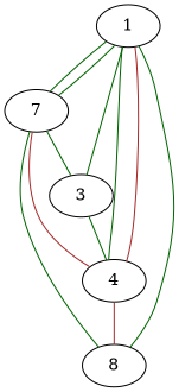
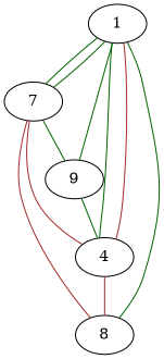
  graph {
    edge [color=darkgreen]
    n1 [label=7]
    1
    4
-   3
+   3 [label=9]
    n5 [label=8]
    n1 -- 4 [color=brown]
    n1 -- 3
-   n1 -- n5
+   n1 -- n5 [color=brown]
    1 -- n1
    1 -- n1
    1 -- 4
    1 -- 4 [color=brown]
    1 -- 3
    1 -- n5
    4 -- n5 [color=brown]
    3 -- 4
  }
